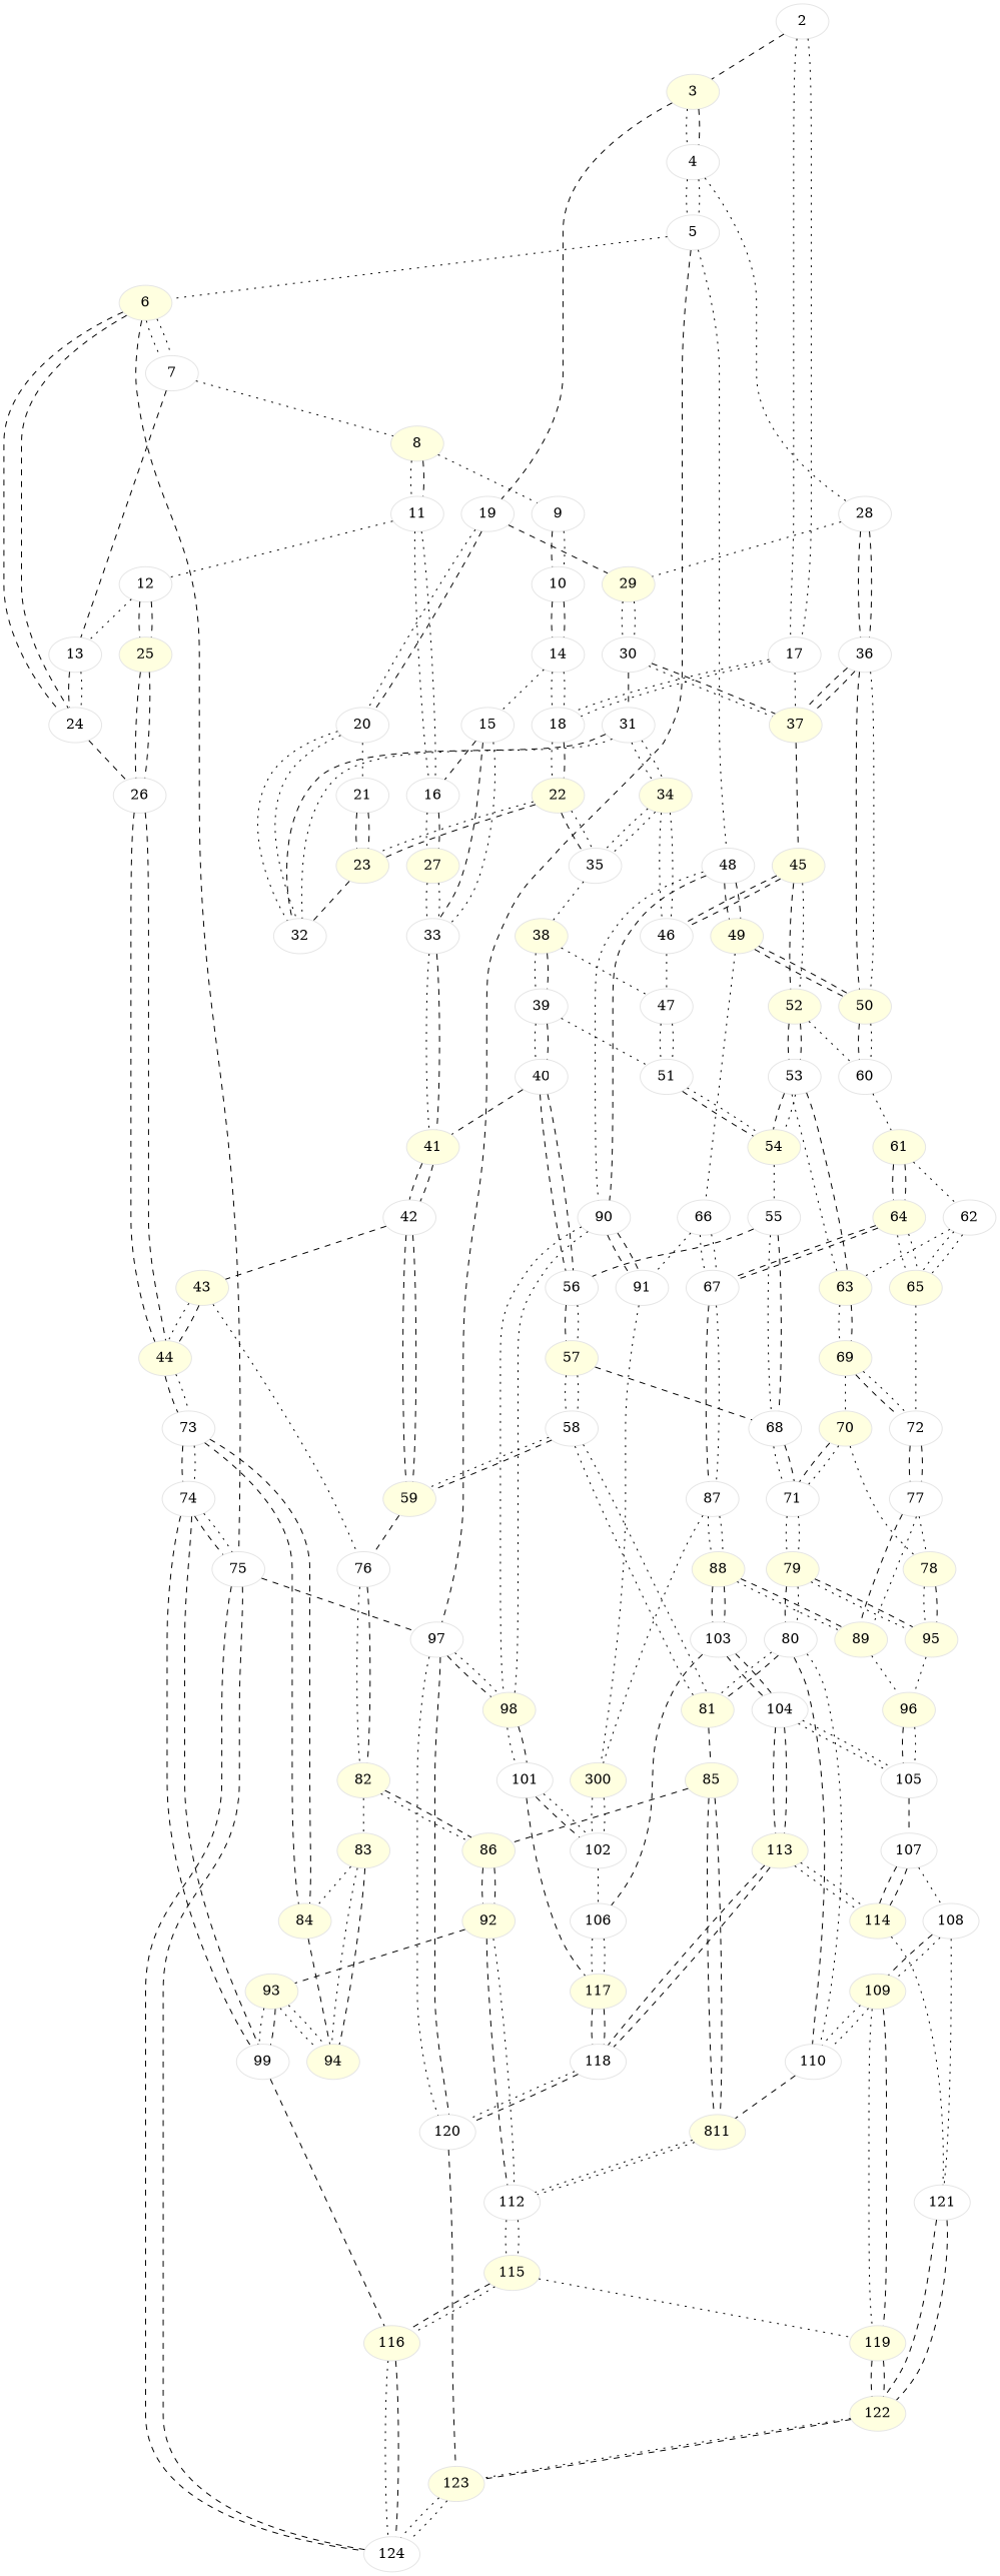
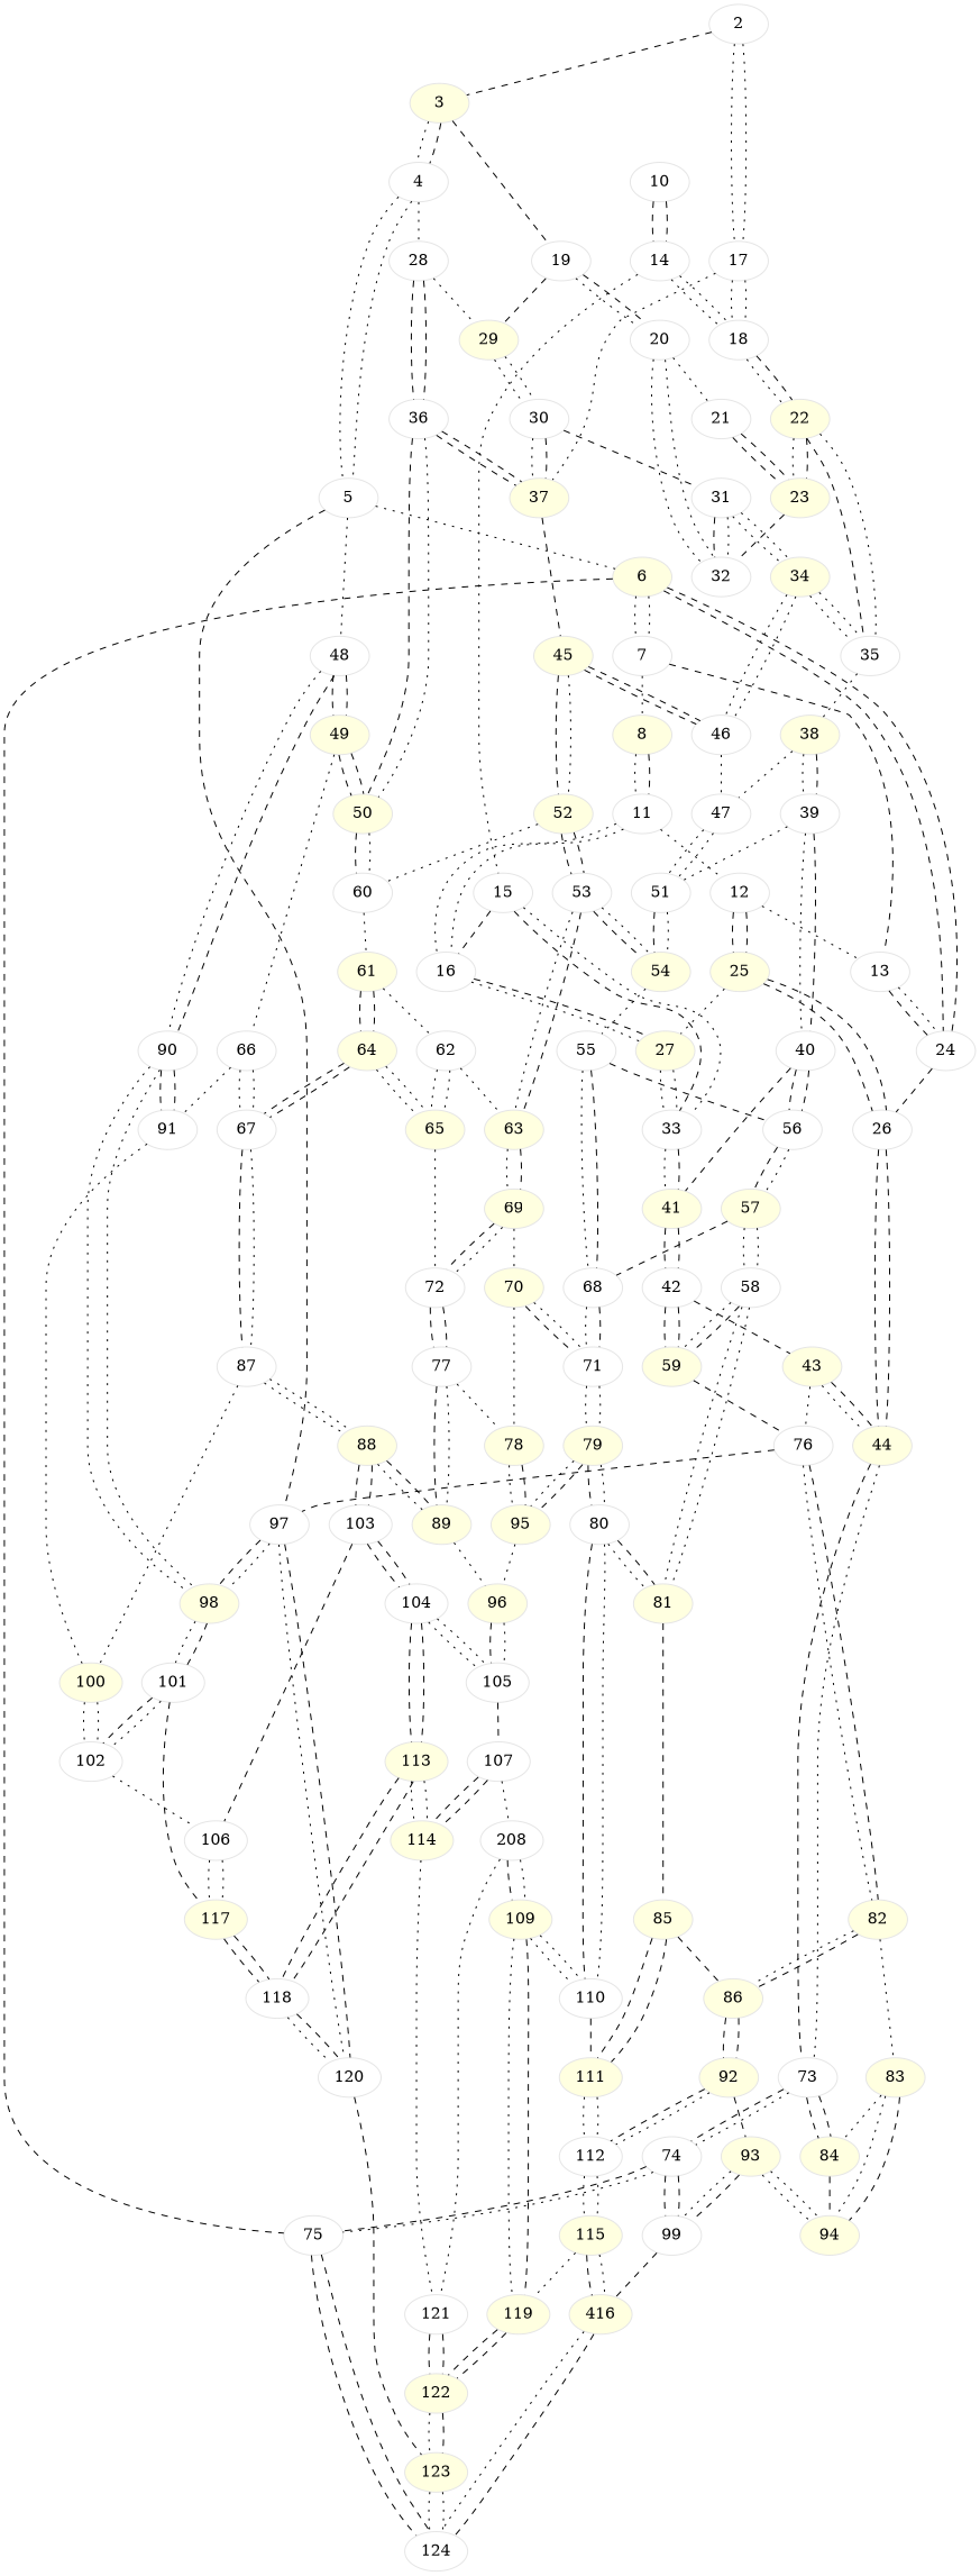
  graph {
    node [color=gray90 fillcolor=white style=filled]
    edge [style=dotted]
    3 [fillcolor=lightyellow]
    2
    17
    10
    14
    4
    19
    18
    37 [fillcolor=lightyellow]
    5
    28
    20
    29 [fillcolor=lightyellow]
    6 [fillcolor=lightyellow]
    48
    97
    36
    7
    24
    75
    49 [fillcolor=lightyellow]
    90
    98 [fillcolor=lightyellow]
    120
    8 [fillcolor=lightyellow]
    13
    26
    124
-   9
    11
    12
    16
    15
    25 [fillcolor=lightyellow]
    27 [fillcolor=lightyellow]
    33
    22 [fillcolor=lightyellow]
    41 [fillcolor=lightyellow]
    23 [fillcolor=lightyellow]
    21
    35
    32
    30
    38 [fillcolor=lightyellow]
    44 [fillcolor=lightyellow]
    73
    50 [fillcolor=lightyellow]
    31
    34 [fillcolor=lightyellow]
    45 [fillcolor=lightyellow]
    46
    42
    47
    39
    60
    52 [fillcolor=lightyellow]
    40
    51
    56
    54 [fillcolor=lightyellow]
    57 [fillcolor=lightyellow]
    43 [fillcolor=lightyellow]
    59 [fillcolor=lightyellow]
    76
    82 [fillcolor=lightyellow]
    74
    84 [fillcolor=lightyellow]
    53
    66
    91
    67
    61 [fillcolor=lightyellow]
    55
    63 [fillcolor=lightyellow]
    69 [fillcolor=lightyellow]
    68
    71
    58
    81 [fillcolor=lightyellow]
    85 [fillcolor=lightyellow]
    62
    64 [fillcolor=lightyellow]
    65 [fillcolor=lightyellow]
    72
    70 [fillcolor=lightyellow]
    87
    77
-   100 [fillcolor=lightyellow label=300]
+   100 [fillcolor=lightyellow]
    88 [fillcolor=lightyellow]
    79 [fillcolor=lightyellow]
    78 [fillcolor=lightyellow]
    95 [fillcolor=lightyellow]
    80
    89 [fillcolor=lightyellow]
    99
    94 [fillcolor=lightyellow]
-   116 [fillcolor=lightyellow]
+   116 [fillcolor=lightyellow label=416]
    83 [fillcolor=lightyellow]
    86 [fillcolor=lightyellow]
    96 [fillcolor=lightyellow]
    110
-   111 [fillcolor=lightyellow label=811]
+   111 [fillcolor=lightyellow]
    92 [fillcolor=lightyellow]
    112
    93 [fillcolor=lightyellow]
    103
    102
    106
    104
    105
    101
    115 [fillcolor=lightyellow]
    107
    123 [fillcolor=lightyellow]
    117 [fillcolor=lightyellow]
    118
    113 [fillcolor=lightyellow]
    114 [fillcolor=lightyellow]
-   108
+   108 [label=208]
    109 [fillcolor=lightyellow]
    121
    119 [fillcolor=lightyellow]
    122 [fillcolor=lightyellow]
    3 -- 4
    3 -- 4 [style=dashed]
    3 -- 19 [style=dashed]
    2 -- 3 [style=dashed]
    2 -- 17
    2 -- 17
    17 -- 18
    17 -- 18
    17 -- 37
    10 -- 14 [style=dashed]
    10 -- 14 [style=dashed]
    14 -- 18
    14 -- 18
    14 -- 15
    4 -- 5
    4 -- 5
    4 -- 28
    19 -- 20
    19 -- 20 [style=dashed]
    19 -- 29 [style=dashed]
    18 -- 22
    18 -- 22 [style=dashed]
    37 -- 45 [style=dashed]
    5 -- 6
    5 -- 48
    5 -- 97 [style=dashed]
    28 -- 29
    28 -- 36 [style=dashed]
    28 -- 36 [style=dashed]
    20 -- 21
    20 -- 32
    20 -- 32
    29 -- 30
    29 -- 30
    6 -- 7
    6 -- 7
    6 -- 24 [style=dashed]
    6 -- 24 [style=dashed]
    6 -- 75 [style=dashed]
    48 -- 49 [style=dashed]
    48 -- 49 [style=dashed]
    48 -- 90
    48 -- 90 [style=dashed]
    97 -- 98 [style=dashed]
    97 -- 98
    97 -- 120
    97 -- 120 [style=dashed]
    36 -- 37 [style=dashed]
    36 -- 37 [style=dashed]
    36 -- 50 [style=dashed]
    36 -- 50
    7 -- 8
    7 -- 13 [style=dashed]
    24 -- 26 [style=dashed]
-   75 -- 97 [style=dashed]
+   76 -- 97 [style=dashed]
    75 -- 124 [style=dashed]
    75 -- 124 [style=dashed]
    49 -- 50 [style=dashed]
    49 -- 50 [style=dashed]
    49 -- 66
    90 -- 98
    90 -- 98
    90 -- 91 [style=dashed]
    90 -- 91 [style=dashed]
    98 -- 101
    98 -- 101 [style=dashed]
    120 -- 123 [style=dashed]
-   8 -- 9
    8 -- 11
    8 -- 11 [style=dashed]
    13 -- 24 [style=dashed]
    13 -- 24
    26 -- 44 [style=dashed]
    26 -- 44 [style=dashed]
-   9 -- 10 [style=dashed]
-   9 -- 10
    11 -- 12
    11 -- 16
    11 -- 16
    12 -- 13
    12 -- 25 [style=dashed]
    12 -- 25 [style=dashed]
    16 -- 27
    16 -- 27 [style=dashed]
    15 -- 16 [style=dashed]
    15 -- 33 [style=dashed]
    15 -- 33
    25 -- 26 [style=dashed]
    25 -- 26 [style=dashed]
+   25 -- 27
    27 -- 33
    27 -- 33
    33 -- 41
    33 -- 41 [style=dashed]
    22 -- 23
    22 -- 23 [style=dashed]
    22 -- 35 [style=dashed]
    22 -- 35
    41 -- 42 [style=dashed]
    41 -- 42 [style=dashed]
    23 -- 32 [style=dashed]
    21 -- 23 [style=dashed]
    21 -- 23 [style=dashed]
    35 -- 38
    30 -- 37
    30 -- 37 [style=dashed]
    30 -- 31 [style=dashed]
    38 -- 47
    38 -- 39
    38 -- 39 [style=dashed]
    44 -- 73 [style=dashed]
    44 -- 73
    73 -- 74 [style=dashed]
    73 -- 74
    73 -- 84 [style=dashed]
    73 -- 84 [style=dashed]
    50 -- 60 [style=dashed]
    50 -- 60
    31 -- 32 [style=dashed]
    31 -- 32
    31 -- 34
    31 -- 34
    34 -- 35
    34 -- 35
    34 -- 46
    34 -- 46
    45 -- 46 [style=dashed]
    45 -- 46 [style=dashed]
    45 -- 52 [style=dashed]
    45 -- 52
    46 -- 47
    42 -- 43 [style=dashed]
    42 -- 59 [style=dashed]
    42 -- 59 [style=dashed]
    47 -- 51
    47 -- 51
    39 -- 40
    39 -- 40 [style=dashed]
    39 -- 51
    60 -- 61
    52 -- 60
    52 -- 53 [style=dashed]
    52 -- 53 [style=dashed]
    40 -- 41 [style=dashed]
    40 -- 56 [style=dashed]
    40 -- 56 [style=dashed]
    51 -- 54 [style=dashed]
    51 -- 54
    56 -- 57 [style=dashed]
    56 -- 57
    54 -- 55
    57 -- 68 [style=dashed]
    57 -- 58
    57 -- 58
    43 -- 44
    43 -- 44 [style=dashed]
    43 -- 76
    59 -- 76 [style=dashed]
    76 -- 82
    76 -- 82 [style=dashed]
    82 -- 83
    82 -- 86
    82 -- 86 [style=dashed]
    74 -- 75 [style=dashed]
    74 -- 75
    74 -- 99 [style=dashed]
    74 -- 99 [style=dashed]
    84 -- 94 [style=dashed]
    53 -- 54 [style=dashed]
    53 -- 54
    53 -- 63
    53 -- 63 [style=dashed]
    66 -- 91
    66 -- 67
    66 -- 67
    91 -- 100
    67 -- 87 [style=dashed]
    67 -- 87
    61 -- 62
    61 -- 64 [style=dashed]
    61 -- 64 [style=dashed]
    55 -- 56 [style=dashed]
    55 -- 68
    55 -- 68 [style=dashed]
    63 -- 69
    63 -- 69 [style=dashed]
    69 -- 72 [style=dashed]
    69 -- 72
    69 -- 70
    68 -- 71
    68 -- 71 [style=dashed]
    71 -- 79
    71 -- 79
    58 -- 59
    58 -- 59 [style=dashed]
    58 -- 81
    58 -- 81
    81 -- 85 [style=dashed]
    85 -- 86 [style=dashed]
    85 -- 111 [style=dashed]
    85 -- 111 [style=dashed]
    62 -- 63
    62 -- 65
    62 -- 65
    64 -- 67 [style=dashed]
    64 -- 67 [style=dashed]
    64 -- 65
    64 -- 65
    65 -- 72
    72 -- 77 [style=dashed]
    72 -- 77 [style=dashed]
    70 -- 71 [style=dashed]
    70 -- 71
    70 -- 78
    87 -- 100
    87 -- 88
    87 -- 88
    77 -- 78
    77 -- 89 [style=dashed]
    77 -- 89
    100 -- 102
    100 -- 102
    88 -- 89
    88 -- 89 [style=dashed]
    88 -- 103 [style=dashed]
    88 -- 103 [style=dashed]
    79 -- 95
    79 -- 95 [style=dashed]
    79 -- 80 [style=dashed]
    79 -- 80
    78 -- 95
    78 -- 95 [style=dashed]
    95 -- 96
    80 -- 81
    80 -- 81 [style=dashed]
    80 -- 110 [style=dashed]
    80 -- 110
    89 -- 96
    99 -- 116 [style=dashed]
    116 -- 124
    116 -- 124 [style=dashed]
    83 -- 84
    83 -- 94
    83 -- 94 [style=dashed]
    86 -- 92 [style=dashed]
    86 -- 92 [style=dashed]
    96 -- 105 [style=dashed]
    96 -- 105
    110 -- 111 [style=dashed]
    111 -- 112
    111 -- 112
    92 -- 112 [style=dashed]
    92 -- 112
    92 -- 93 [style=dashed]
    112 -- 115
    112 -- 115
    93 -- 99
    93 -- 99 [style=dashed]
    93 -- 94
    93 -- 94
    103 -- 106 [style=dashed]
    103 -- 104 [style=dashed]
    103 -- 104 [style=dashed]
    102 -- 106
    106 -- 117
    106 -- 117
    104 -- 105
    104 -- 105
    104 -- 113 [style=dashed]
    104 -- 113 [style=dashed]
    105 -- 107 [style=dashed]
    101 -- 102 [style=dashed]
    101 -- 102
    101 -- 117 [style=dashed]
    115 -- 116 [style=dashed]
    115 -- 116
    115 -- 119
    107 -- 114 [style=dashed]
    107 -- 114 [style=dashed]
    107 -- 108
    123 -- 124
    123 -- 124
    117 -- 118 [style=dashed]
    117 -- 118 [style=dashed]
    118 -- 120
    118 -- 120 [style=dashed]
    113 -- 118 [style=dashed]
    113 -- 118 [style=dashed]
    113 -- 114
    113 -- 114
    114 -- 121
    108 -- 109 [style=dashed]
    108 -- 109
    108 -- 121
    109 -- 110
    109 -- 110
    109 -- 119
    109 -- 119 [style=dashed]
    121 -- 122 [style=dashed]
    121 -- 122 [style=dashed]
    119 -- 122 [style=dashed]
    119 -- 122 [style=dashed]
    122 -- 123
    122 -- 123 [style=dashed]
  }
